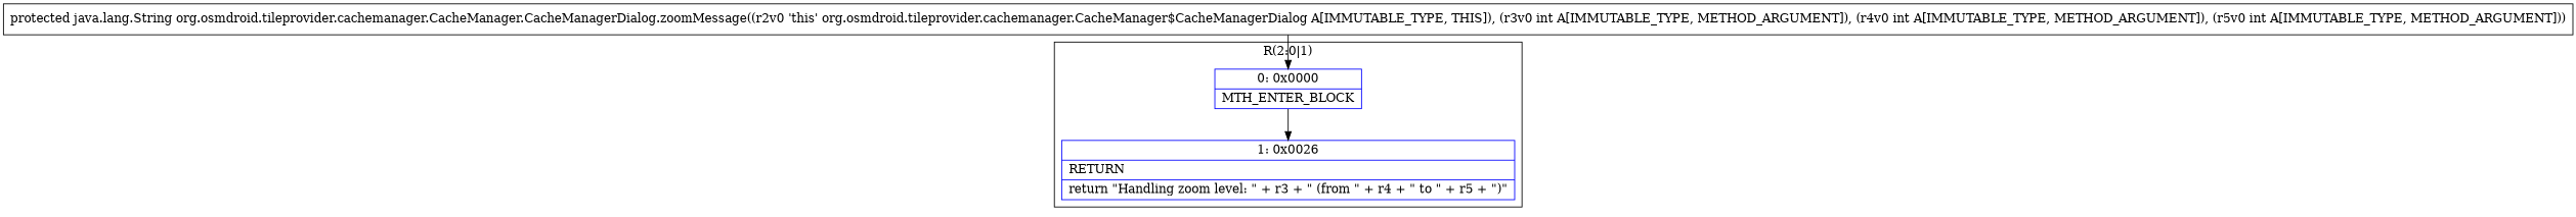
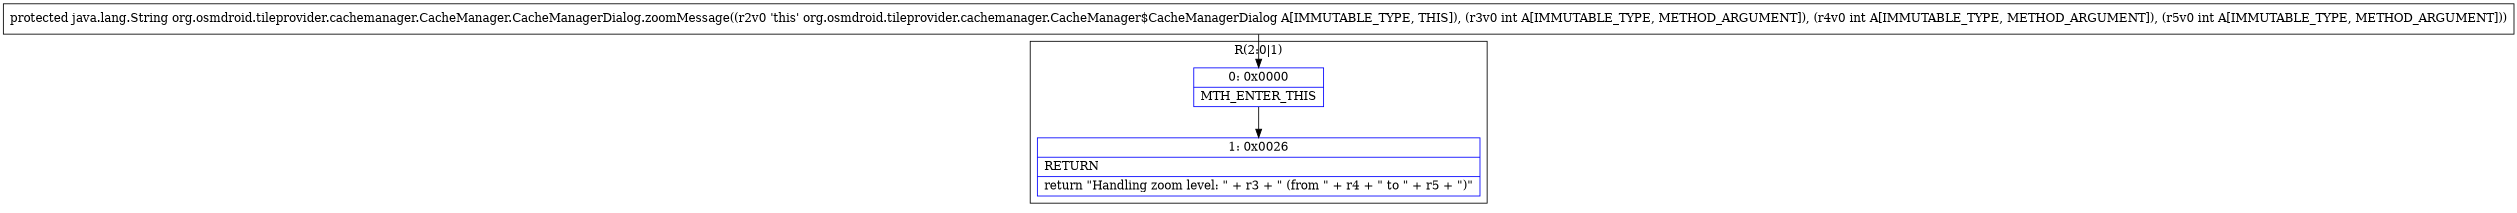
  digraph {
    node [color=blue shape=record]
-   n1 [label="{0\:\ 0x0000|MTH_ENTER_BLOCK\l}"]
+   n1 [label="{0\:\ 0x0000|MTH_ENTER_THIS\l}"]
    n2 [label="{1\:\ 0x0026|RETURN\l|return \"Handling zoom level: \" + r3 + \" (from \" + r4 + \" to \" + r5 + \")\"\l}"]
    n3 [label="{protected java.lang.String org.osmdroid.tileprovider.cachemanager.CacheManager.CacheManagerDialog.zoomMessage((r2v0 'this' org.osmdroid.tileprovider.cachemanager.CacheManager$CacheManagerDialog A[IMMUTABLE_TYPE, THIS]), (r3v0 int A[IMMUTABLE_TYPE, METHOD_ARGUMENT]), (r4v0 int A[IMMUTABLE_TYPE, METHOD_ARGUMENT]), (r5v0 int A[IMMUTABLE_TYPE, METHOD_ARGUMENT])) }" color=""]
    subgraph cluster_1 {
      label="R(2:0|1)"
      n1
      n2
    }
    n1 -> n2
    n3 -> n1
  }
